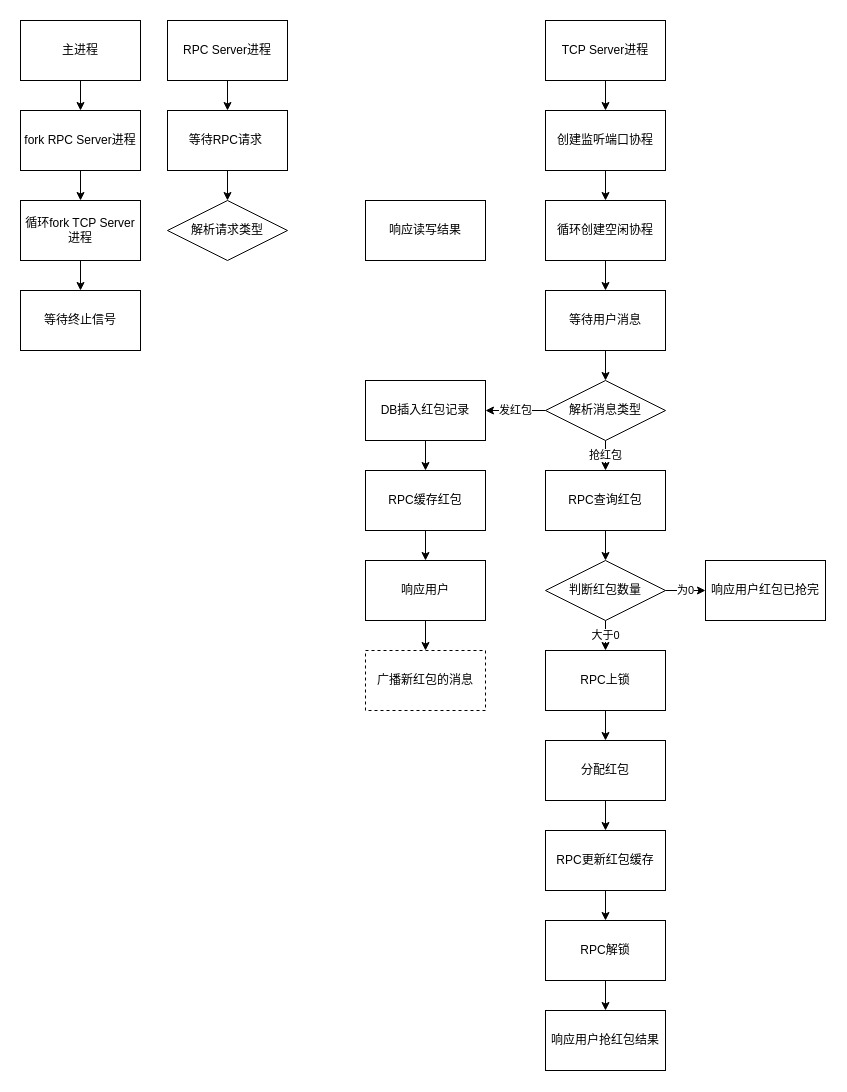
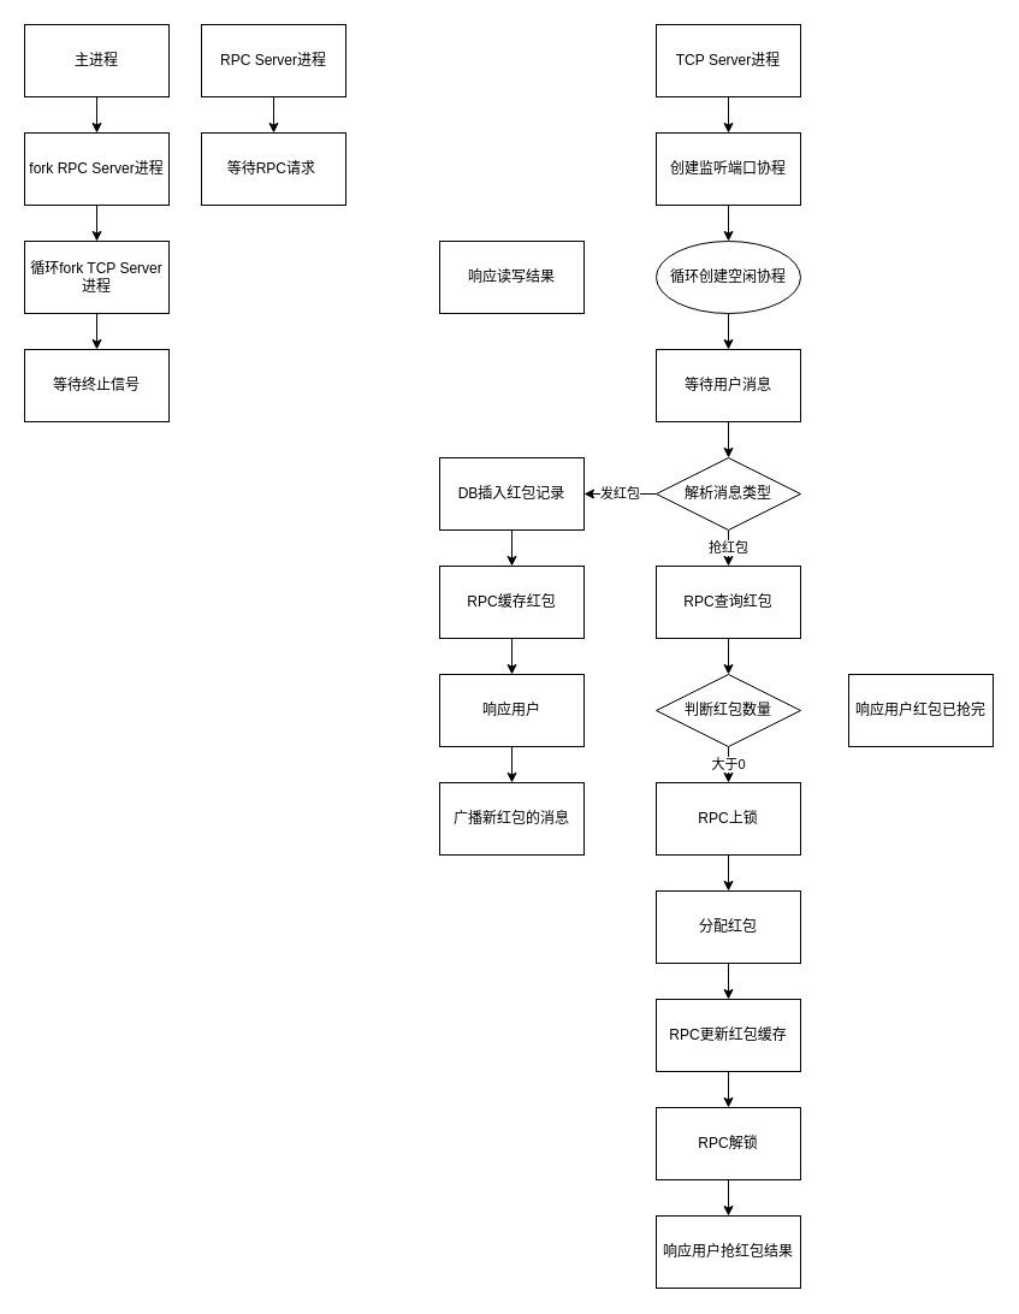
  <mxCell id="0" />
  <mxCell id="1" parent="0" />
  <mxCell id="2" value="" style="edgeStyle=orthogonalEdgeStyle;rounded=0;orthogonalLoop=1;jettySize=auto;html=1;" edge="1" parent="1" source="3" target="5"><mxGeometry relative="1" as="geometry" /></mxCell>
  <mxCell id="3" value="fork RPC Server进程" style="rounded=0;whiteSpace=wrap;html=1;" vertex="1" parent="1"><mxGeometry x="20" y="110" width="120" height="60" as="geometry" /></mxCell>
  <mxCell id="4" style="edgeStyle=orthogonalEdgeStyle;rounded=0;orthogonalLoop=1;jettySize=auto;html=1;" edge="1" parent="1" source="5" target="14"><mxGeometry relative="1" as="geometry" /></mxCell>
  <mxCell id="5" value="循环fork TCP Server进程" style="whiteSpace=wrap;html=1;rounded=0;" vertex="1" parent="1"><mxGeometry x="20" y="200" width="120" height="60" as="geometry" /></mxCell>
  <mxCell id="6" style="edgeStyle=orthogonalEdgeStyle;rounded=0;orthogonalLoop=1;jettySize=auto;html=1;" edge="1" parent="1" source="7" target="3"><mxGeometry relative="1" as="geometry" /></mxCell>
  <mxCell id="7" value="主进程" style="rounded=0;whiteSpace=wrap;html=1;" vertex="1" parent="1"><mxGeometry x="20" y="20" width="120" height="60" as="geometry" /></mxCell>
  <mxCell id="8" style="edgeStyle=orthogonalEdgeStyle;rounded=0;orthogonalLoop=1;jettySize=auto;html=1;" edge="1" parent="1" source="9" target="11"><mxGeometry relative="1" as="geometry" /></mxCell>
  <mxCell id="9" value="RPC Server进程" style="rounded=0;whiteSpace=wrap;html=1;" vertex="1" parent="1"><mxGeometry x="167" y="20" width="120" height="60" as="geometry" /></mxCell>
- <mxCell id="10" value="" style="edgeStyle=orthogonalEdgeStyle;rounded=0;orthogonalLoop=1;jettySize=auto;html=1;" edge="1" parent="1" source="11" target="12"><mxGeometry relative="1" as="geometry" /></mxCell>
  <mxCell id="11" value="等待RPC请求&amp;nbsp;" style="rounded=0;whiteSpace=wrap;html=1;" vertex="1" parent="1"><mxGeometry x="167" y="110" width="120" height="60" as="geometry" /></mxCell>
- <mxCell id="12" value="解析请求类型" style="rhombus;whiteSpace=wrap;html=1;" vertex="1" parent="1"><mxGeometry x="167" y="200" width="120" height="60" as="geometry" /></mxCell>
  <mxCell id="13" value="响应读写结果" style="rounded=0;whiteSpace=wrap;html=1;" vertex="1" parent="1"><mxGeometry x="365" y="200" width="120" height="60" as="geometry" /></mxCell>
  <mxCell id="14" value="等待终止信号" style="whiteSpace=wrap;html=1;rounded=0;" vertex="1" parent="1"><mxGeometry x="20" y="290" width="120" height="60" as="geometry" /></mxCell>
  <mxCell id="15" style="edgeStyle=orthogonalEdgeStyle;rounded=0;orthogonalLoop=1;jettySize=auto;html=1;" edge="1" parent="1" source="16" target="18"><mxGeometry relative="1" as="geometry" /></mxCell>
  <mxCell id="16" value="TCP Server进程" style="whiteSpace=wrap;html=1;rounded=0;" vertex="1" parent="1"><mxGeometry x="545" y="20" width="120" height="60" as="geometry" /></mxCell>
  <mxCell id="17" style="edgeStyle=orthogonalEdgeStyle;rounded=0;orthogonalLoop=1;jettySize=auto;html=1;" edge="1" parent="1" source="18" target="20"><mxGeometry relative="1" as="geometry" /></mxCell>
  <mxCell id="18" value="创建监听端口协程" style="rounded=0;whiteSpace=wrap;html=1;" vertex="1" parent="1"><mxGeometry x="545" y="110" width="120" height="60" as="geometry" /></mxCell>
  <mxCell id="19" value="" style="edgeStyle=orthogonalEdgeStyle;rounded=0;orthogonalLoop=1;jettySize=auto;html=1;" edge="1" parent="1" source="20" target="22"><mxGeometry relative="1" as="geometry" /></mxCell>
- <mxCell id="20" value="循环创建空闲协程" style="rounded=0;whiteSpace=wrap;html=1;" vertex="1" parent="1"><mxGeometry x="545" y="200" width="120" height="60" as="geometry" /></mxCell>
+ <mxCell id="20" value="循环创建空闲协程" style="ellipse;whiteSpace=wrap;html=1;" vertex="1" parent="1"><mxGeometry x="545" y="200" width="120" height="60" as="geometry" /></mxCell>
  <mxCell id="21" style="edgeStyle=orthogonalEdgeStyle;rounded=0;orthogonalLoop=1;jettySize=auto;html=1;" edge="1" parent="1" source="22" target="25"><mxGeometry relative="1" as="geometry" /></mxCell>
  <mxCell id="22" value="等待用户消息" style="rounded=0;whiteSpace=wrap;html=1;" vertex="1" parent="1"><mxGeometry x="545" y="290" width="120" height="60" as="geometry" /></mxCell>
  <mxCell id="23" value="发红包" style="edgeStyle=orthogonalEdgeStyle;rounded=0;orthogonalLoop=1;jettySize=auto;html=1;" edge="1" parent="1" source="25" target="27"><mxGeometry relative="1" as="geometry" /></mxCell>
  <mxCell id="24" value="抢红包" style="edgeStyle=orthogonalEdgeStyle;rounded=0;orthogonalLoop=1;jettySize=auto;html=1;exitX=0.5;exitY=1;exitDx=0;exitDy=0;entryX=0.5;entryY=0;entryDx=0;entryDy=0;" edge="1" parent="1" source="25" target="34"><mxGeometry relative="1" as="geometry"><mxPoint x="605" y="487" as="sourcePoint" /><mxPoint x="605" y="527" as="targetPoint" /></mxGeometry></mxCell>
  <mxCell id="25" value="解析消息类型" style="rhombus;whiteSpace=wrap;html=1;" vertex="1" parent="1"><mxGeometry x="545" y="380" width="120" height="60" as="geometry" /></mxCell>
  <mxCell id="26" value="" style="edgeStyle=orthogonalEdgeStyle;rounded=0;orthogonalLoop=1;jettySize=auto;html=1;" edge="1" parent="1" source="27" target="29"><mxGeometry relative="1" as="geometry" /></mxCell>
  <mxCell id="27" value="DB插入红包记录" style="whiteSpace=wrap;html=1;" vertex="1" parent="1"><mxGeometry x="365" y="380" width="120" height="60" as="geometry" /></mxCell>
  <mxCell id="28" style="edgeStyle=orthogonalEdgeStyle;rounded=0;orthogonalLoop=1;jettySize=auto;html=1;" edge="1" parent="1" source="29" target="31"><mxGeometry relative="1" as="geometry" /></mxCell>
  <mxCell id="29" value="RPC缓存红包" style="whiteSpace=wrap;html=1;" vertex="1" parent="1"><mxGeometry x="365" y="470" width="120" height="60" as="geometry" /></mxCell>
  <mxCell id="30" value="" style="edgeStyle=orthogonalEdgeStyle;rounded=0;orthogonalLoop=1;jettySize=auto;html=1;" edge="1" parent="1" source="31" target="32"><mxGeometry relative="1" as="geometry" /></mxCell>
  <mxCell id="31" value="响应用户" style="whiteSpace=wrap;html=1;" vertex="1" parent="1"><mxGeometry x="365" y="560" width="120" height="60" as="geometry" /></mxCell>
- <mxCell id="32" value="广播新红包的消息" style="whiteSpace=wrap;html=1;dashed=1;" vertex="1" parent="1"><mxGeometry x="365" y="650" width="120" height="60" as="geometry" /></mxCell>
+ <mxCell id="32" value="广播新红包的消息" style="whiteSpace=wrap;html=1;" vertex="1" parent="1"><mxGeometry x="365" y="650" width="120" height="60" as="geometry" /></mxCell>
  <mxCell id="33" style="edgeStyle=orthogonalEdgeStyle;rounded=0;orthogonalLoop=1;jettySize=auto;html=1;" edge="1" parent="1" source="34" target="37"><mxGeometry relative="1" as="geometry" /></mxCell>
  <mxCell id="34" value="RPC查询红包" style="whiteSpace=wrap;html=1;" vertex="1" parent="1"><mxGeometry x="545" y="470" width="120" height="60" as="geometry" /></mxCell>
- <mxCell id="35" value="为0" style="edgeStyle=orthogonalEdgeStyle;rounded=0;orthogonalLoop=1;jettySize=auto;html=1;entryX=0;entryY=0.5;entryDx=0;entryDy=0;" edge="1" parent="1" source="37" target="38"><mxGeometry relative="1" as="geometry"><mxPoint x="700" y="660" as="targetPoint" /></mxGeometry></mxCell>
  <mxCell id="36" value="大于0" style="edgeStyle=orthogonalEdgeStyle;rounded=0;orthogonalLoop=1;jettySize=auto;html=1;" edge="1" parent="1" source="37" target="40"><mxGeometry relative="1" as="geometry" /></mxCell>
  <mxCell id="37" value="判断红包数量" style="rhombus;whiteSpace=wrap;html=1;" vertex="1" parent="1"><mxGeometry x="545" y="560" width="120" height="60" as="geometry" /></mxCell>
  <mxCell id="38" value="响应用户红包已抢完" style="whiteSpace=wrap;html=1;" vertex="1" parent="1"><mxGeometry x="705" y="560" width="120" height="60" as="geometry" /></mxCell>
  <mxCell id="39" style="edgeStyle=orthogonalEdgeStyle;rounded=0;orthogonalLoop=1;jettySize=auto;html=1;" edge="1" parent="1" source="40" target="42"><mxGeometry relative="1" as="geometry" /></mxCell>
  <mxCell id="40" value="RPC上锁" style="whiteSpace=wrap;html=1;" vertex="1" parent="1"><mxGeometry x="545" y="650" width="120" height="60" as="geometry" /></mxCell>
  <mxCell id="41" value="" style="edgeStyle=orthogonalEdgeStyle;rounded=0;orthogonalLoop=1;jettySize=auto;html=1;" edge="1" parent="1" source="42" target="44"><mxGeometry relative="1" as="geometry" /></mxCell>
  <mxCell id="42" value="分配红包" style="whiteSpace=wrap;html=1;" vertex="1" parent="1"><mxGeometry x="545" y="740" width="120" height="60" as="geometry" /></mxCell>
  <mxCell id="43" value="" style="edgeStyle=orthogonalEdgeStyle;rounded=0;orthogonalLoop=1;jettySize=auto;html=1;" edge="1" parent="1" source="44" target="46"><mxGeometry relative="1" as="geometry" /></mxCell>
  <mxCell id="44" value="RPC更新红包缓存" style="whiteSpace=wrap;html=1;" vertex="1" parent="1"><mxGeometry x="545" y="830" width="120" height="60" as="geometry" /></mxCell>
  <mxCell id="45" value="" style="edgeStyle=orthogonalEdgeStyle;rounded=0;orthogonalLoop=1;jettySize=auto;html=1;" edge="1" parent="1" source="46" target="47"><mxGeometry relative="1" as="geometry" /></mxCell>
  <mxCell id="46" value="RPC解锁" style="whiteSpace=wrap;html=1;" vertex="1" parent="1"><mxGeometry x="545" y="920" width="120" height="60" as="geometry" /></mxCell>
  <mxCell id="47" value="响应用户抢红包结果" style="whiteSpace=wrap;html=1;" vertex="1" parent="1"><mxGeometry x="545" y="1010" width="120" height="60" as="geometry" /></mxCell>
